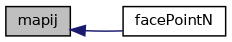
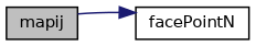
  digraph {
    rankdir=LR
    node [color=black fontname=Helvetica fontsize=10 shape=record]
    n1 [fillcolor=grey75 fontcolor=black height=0.2 label=mapij style=filled width=0.4]
    n2 [height=0.2 label=facePointN width=0.4]
-   n1 -> n2 [color=midnightblue dir=back fontname=Helvetica fontsize=10 labelfontname=Helvetica labelfontsize=10 style=solid]
+   n2 -> n1 [color=midnightblue dir=back fontname=Helvetica fontsize=10 labelfontname=Helvetica labelfontsize=10 style=solid]
  }
